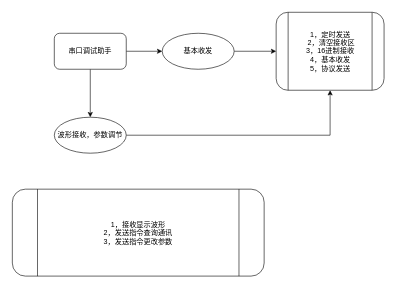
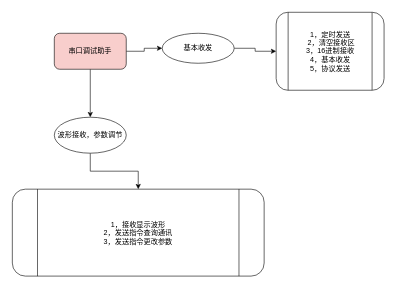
  <mxCell id="0" />
  <mxCell id="1" parent="0" />
  <mxCell id="2" value="" style="edgeStyle=orthogonalEdgeStyle;rounded=0;orthogonalLoop=1;jettySize=auto;html=1;" edge="1" parent="1" source="4" target="6"><mxGeometry relative="1" as="geometry" /></mxCell>
  <mxCell id="3" value="" style="edgeStyle=orthogonalEdgeStyle;rounded=0;orthogonalLoop=1;jettySize=auto;html=1;" edge="1" parent="1" source="4" target="9"><mxGeometry relative="1" as="geometry" /></mxCell>
- <mxCell id="4" value="串口调试助手" style="rounded=1;whiteSpace=wrap;html=1;" vertex="1" parent="1"><mxGeometry x="90" y="55" width="120" height="60" as="geometry" /></mxCell>
+ <mxCell id="4" value="串口调试助手" style="rounded=1;whiteSpace=wrap;html=1;fillColor=#f8cecc;" vertex="1" parent="1"><mxGeometry x="90" y="55" width="120" height="60" as="geometry" /></mxCell>
  <mxCell id="5" value="" style="edgeStyle=orthogonalEdgeStyle;rounded=0;orthogonalLoop=1;jettySize=auto;html=1;" edge="1" parent="1" source="6" target="7"><mxGeometry relative="1" as="geometry" /></mxCell>
- <mxCell id="6" value="基本收发" style="ellipse;whiteSpace=wrap;html=1;rounded=1;" vertex="1" parent="1"><mxGeometry x="270" y="55" width="120" height="60" as="geometry" /></mxCell>
+ <mxCell id="6" value="基本收发" style="ellipse;whiteSpace=wrap;html=1;rounded=1;" vertex="1" parent="1"><mxGeometry x="270" y="55" width="120" height="50" as="geometry" /></mxCell>
  <mxCell id="7" value="1，定时发送&lt;br&gt;&amp;nbsp;2，清空接收区&lt;br&gt;3，16进制接收&lt;br&gt;4，基本收发&lt;br&gt;5，协议发送" style="shape=process;whiteSpace=wrap;html=1;backgroundOutline=1;rounded=1;" vertex="1" parent="1"><mxGeometry x="460" y="20" width="180" height="130" as="geometry" /></mxCell>
- <mxCell id="8" value="" style="edgeStyle=orthogonalEdgeStyle;rounded=0;orthogonalLoop=1;jettySize=auto;html=1;" edge="1" parent="1" source="9" target="7"><mxGeometry relative="1" as="geometry" /></mxCell>
+ <mxCell id="8" value="" style="edgeStyle=orthogonalEdgeStyle;rounded=0;orthogonalLoop=1;jettySize=auto;html=1;" edge="1" parent="1" source="9" target="10"><mxGeometry relative="1" as="geometry" /></mxCell>
  <mxCell id="9" value="波形接收，参数调节" style="ellipse;whiteSpace=wrap;html=1;rounded=1;" vertex="1" parent="1"><mxGeometry x="90" y="195" width="120" height="60" as="geometry" /></mxCell>
  <mxCell id="10" value="1，接收显示波形&lt;br&gt;2，发送指令查询通讯&lt;br&gt;3，发送指令更改参数" style="shape=process;whiteSpace=wrap;html=1;backgroundOutline=1;rounded=1;" vertex="1" parent="1"><mxGeometry x="20" y="315" width="420" height="145" as="geometry" /></mxCell>
